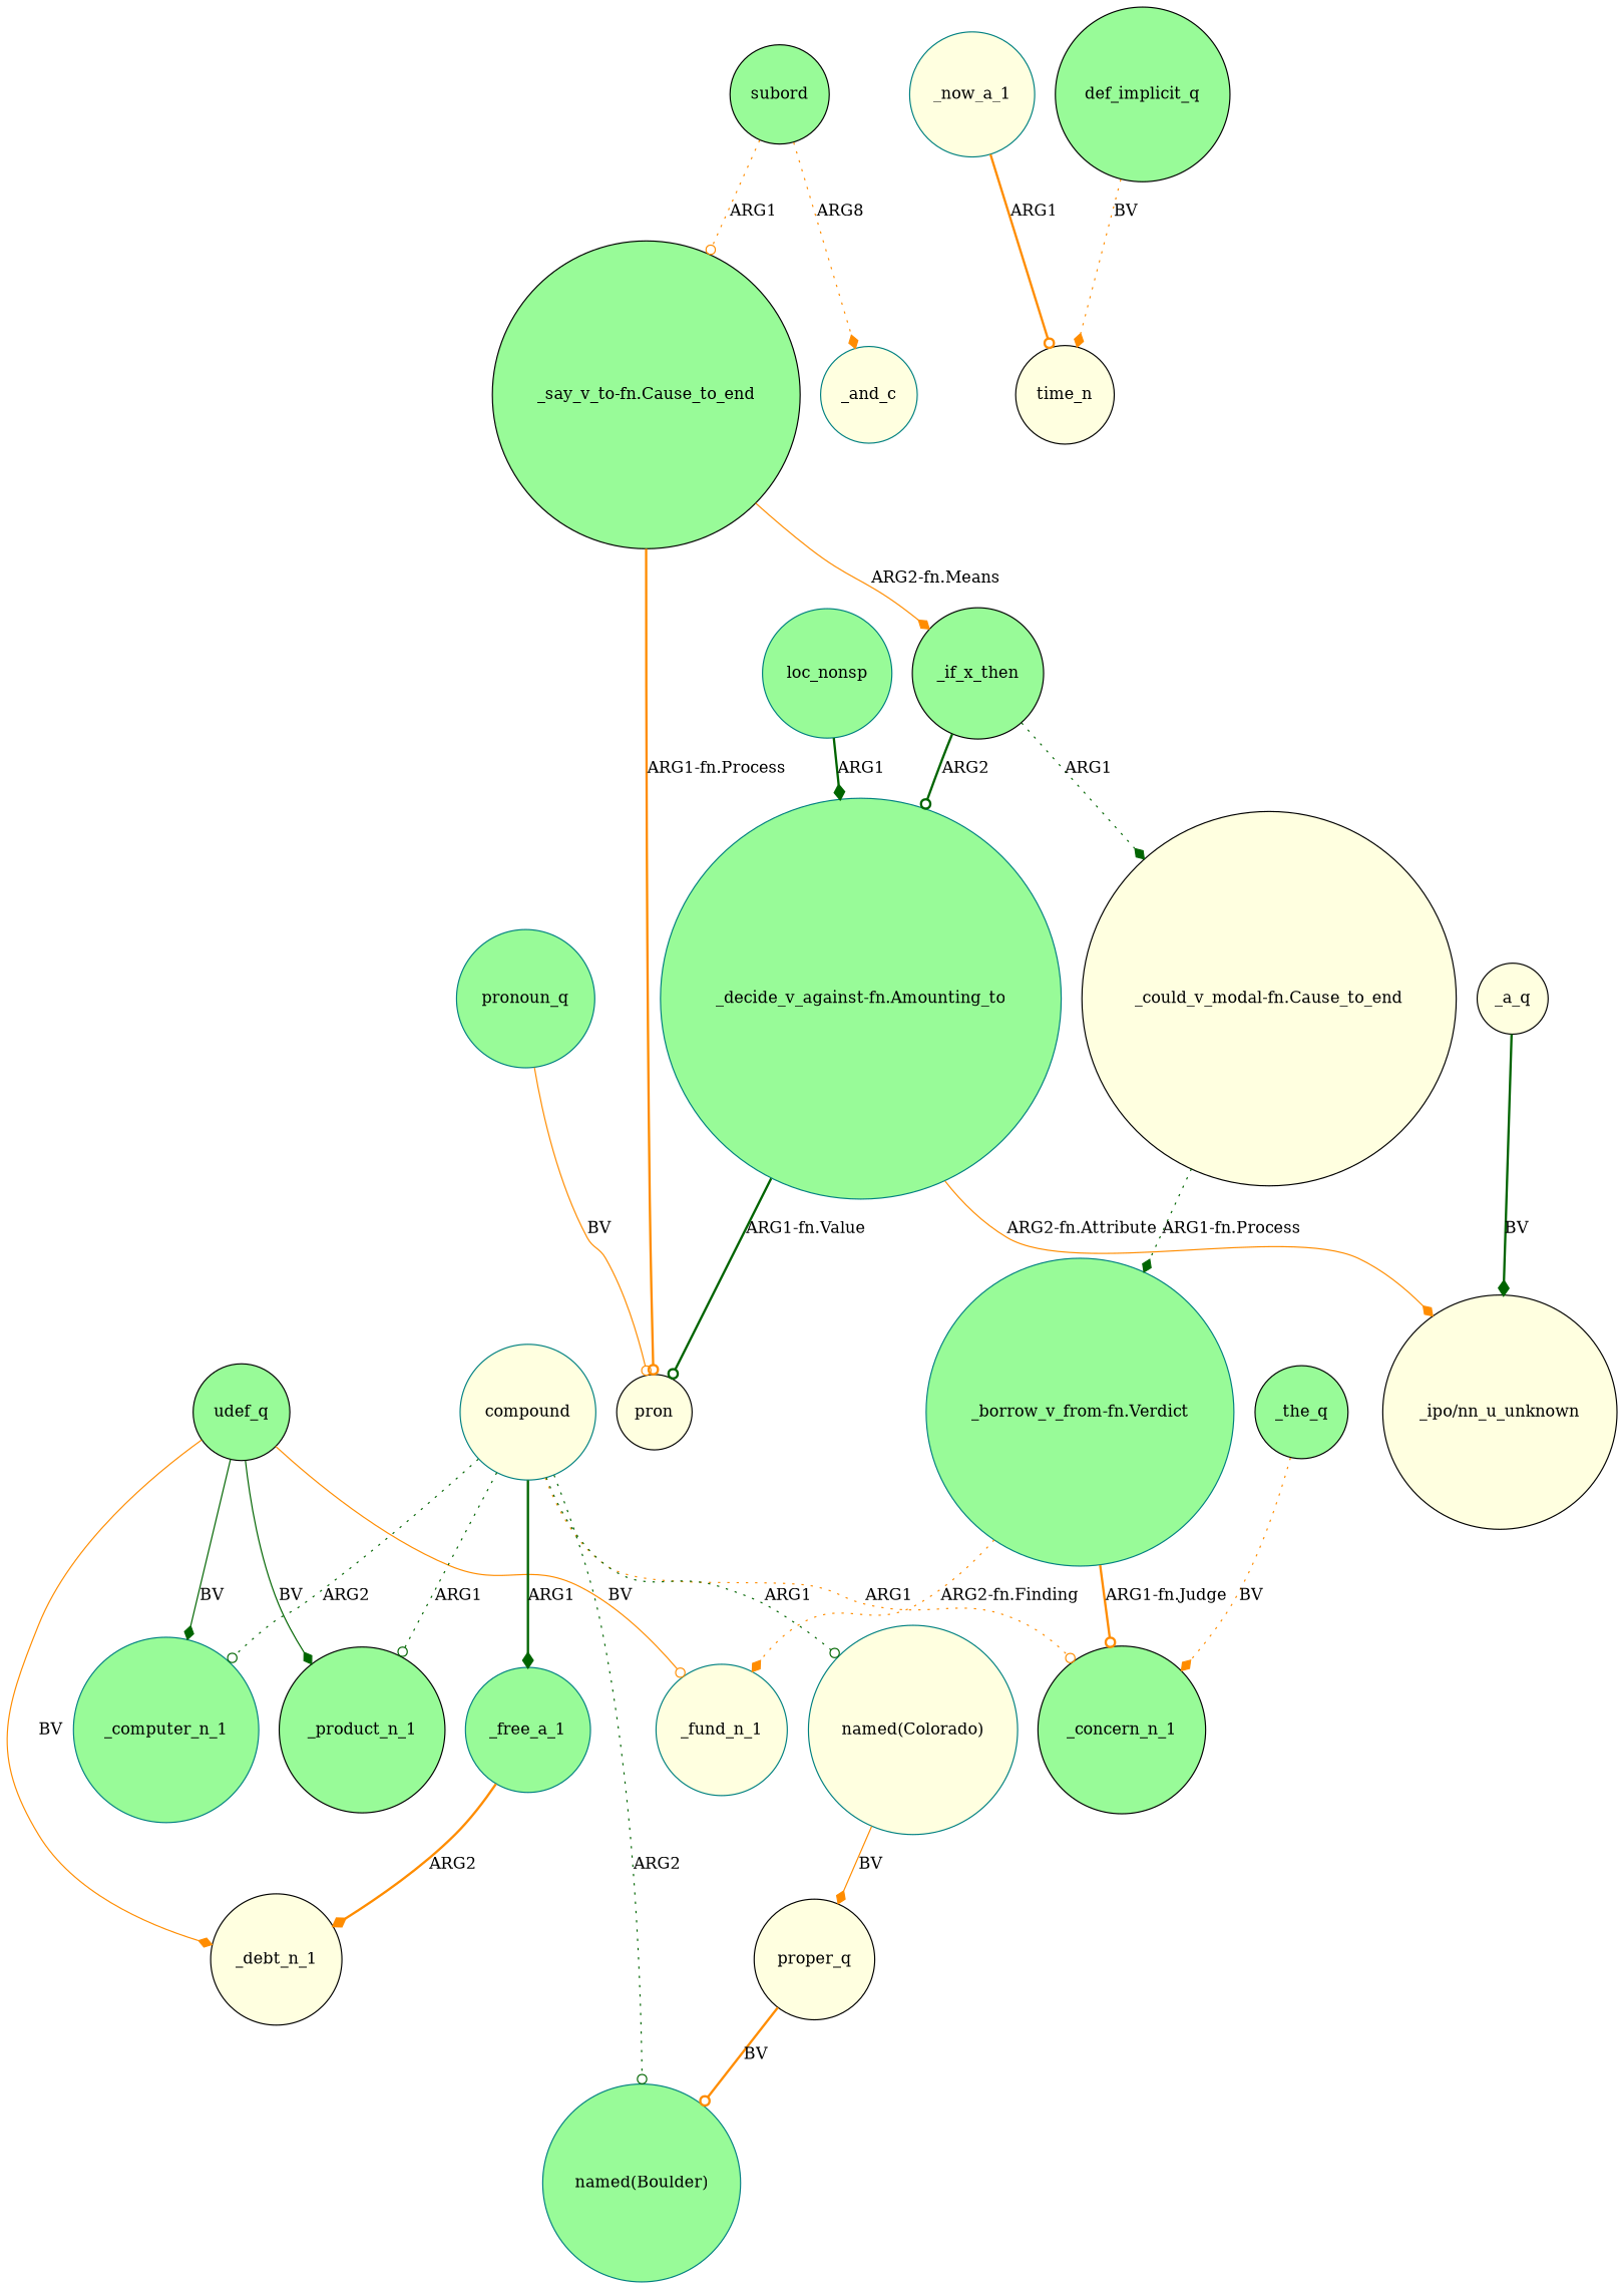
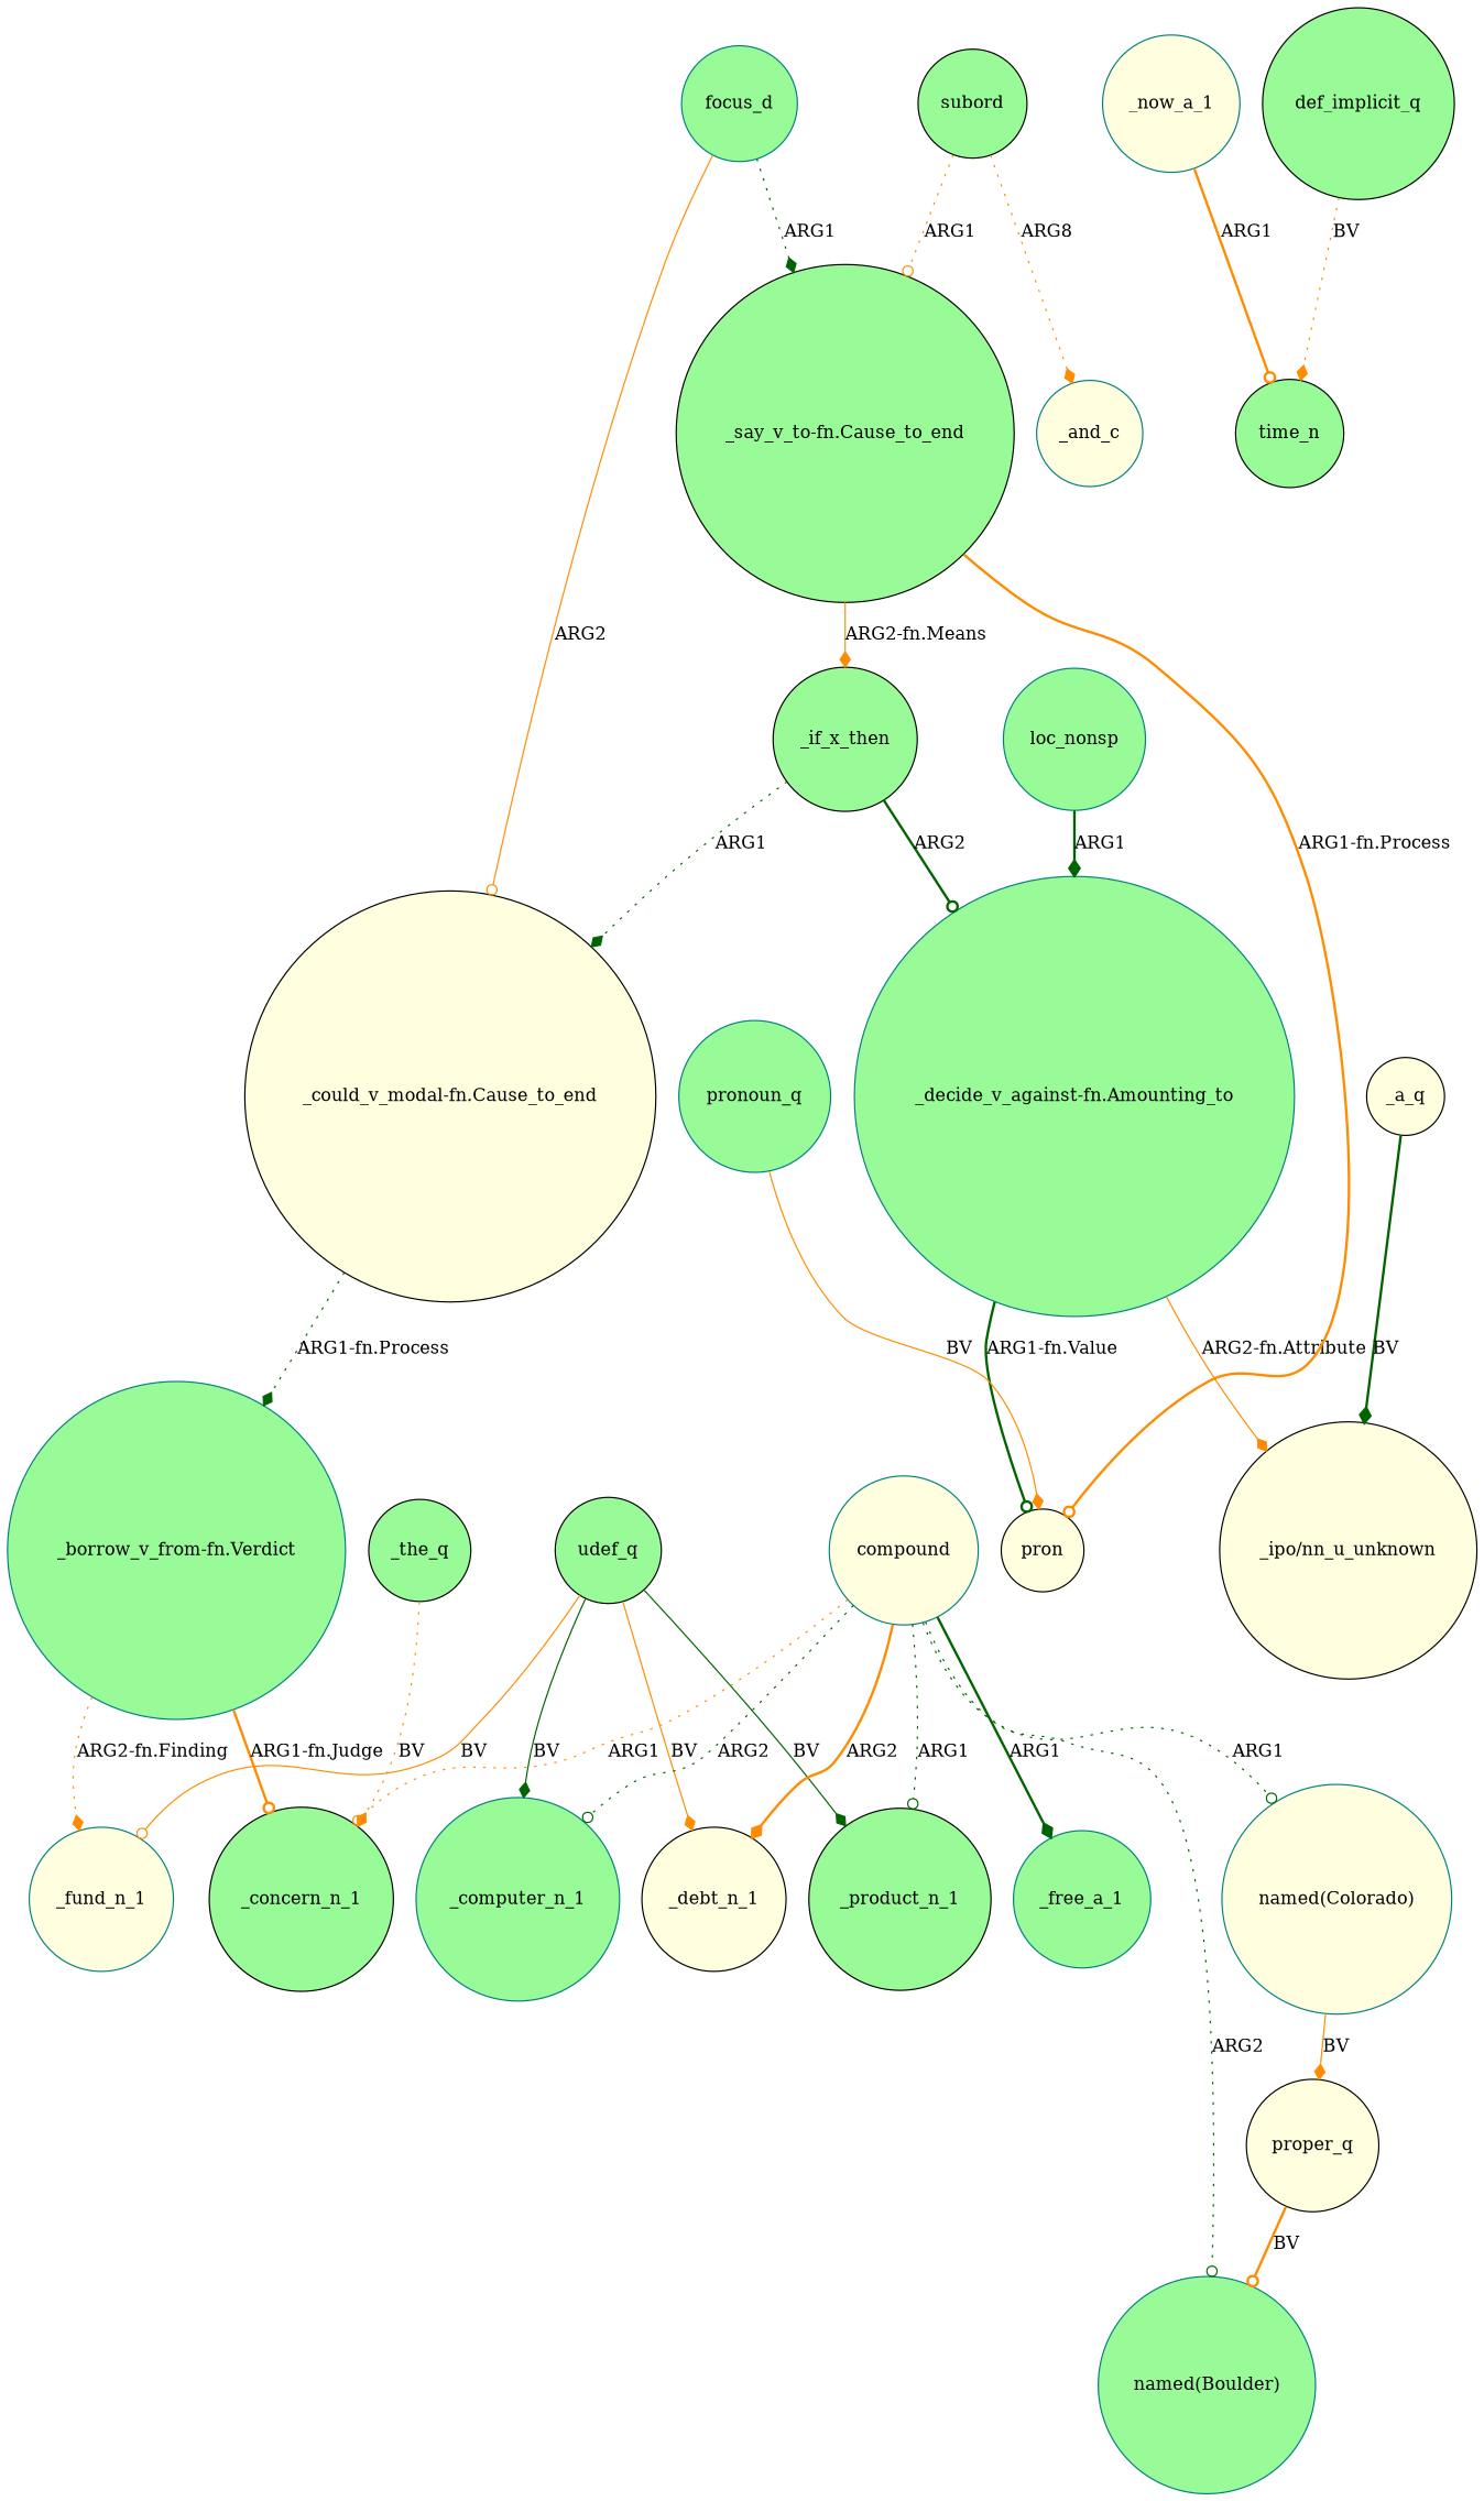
  digraph {
    node [color=black fillcolor=palegreen shape=circle style=filled]
    edge [arrowhead=diamond color=darkorange style=dotted]
    "_borrow_v_from-fn.Verdict" [color=teal]
    _fund_n_1 [color=teal fillcolor=lightyellow]
    _concern_n_1
    "_decide_v_against-fn.Amounting_to" [color=teal]
    _if_x_then
    "_could_v_modal-fn.Cause_to_end" [fillcolor=lightyellow]
    pron [fillcolor=lightyellow]
    "_ipo/nn_u_unknown" [fillcolor=lightyellow]
    "_say_v_to-fn.Cause_to_end"
+   focus_d [color=teal]
    udef_q
    _computer_n_1 [color=teal]
    _product_n_1
    _debt_n_1 [fillcolor=lightyellow]
    compound [color=teal fillcolor=lightyellow]
    _free_a_1 [color=teal]
    "named(Boulder)" [color=teal]
    "named(Colorado)" [color=teal fillcolor=lightyellow]
    proper_q [fillcolor=lightyellow]
    subord
    _and_c [color=teal fillcolor=lightyellow]
    _the_q
    _now_a_1 [color=teal fillcolor=lightyellow]
-   time_n [fillcolor=lightyellow]
+   time_n
    pronoun_q [color=teal]
    loc_nonsp [color=teal]
    _a_q [fillcolor=lightyellow]
    def_implicit_q
    "_borrow_v_from-fn.Verdict" -> _fund_n_1 [label="ARG2-fn.Finding"]
    "_borrow_v_from-fn.Verdict" -> _concern_n_1 [arrowhead=odot label="ARG1-fn.Judge" style=bold]
    "_decide_v_against-fn.Amounting_to" -> pron [arrowhead=odot color=darkgreen label="ARG1-fn.Value" style=bold]
    "_decide_v_against-fn.Amounting_to" -> "_ipo/nn_u_unknown" [label="ARG2-fn.Attribute" style=solid]
    _if_x_then -> "_decide_v_against-fn.Amounting_to" [arrowhead=odot color=darkgreen label=ARG2 style=bold]
    _if_x_then -> "_could_v_modal-fn.Cause_to_end" [color=darkgreen label=ARG1]
    "_could_v_modal-fn.Cause_to_end" -> "_borrow_v_from-fn.Verdict" [color=darkgreen label="ARG1-fn.Process"]
    "_say_v_to-fn.Cause_to_end" -> _if_x_then [label="ARG2-fn.Means" style=solid]
    "_say_v_to-fn.Cause_to_end" -> pron [arrowhead=odot label="ARG1-fn.Process" style=bold]
+   focus_d -> "_could_v_modal-fn.Cause_to_end" [arrowhead=odot label=ARG2 style=solid]
+   focus_d -> "_say_v_to-fn.Cause_to_end" [color=darkgreen label=ARG1]
    udef_q -> _fund_n_1 [arrowhead=odot label=BV style=solid]
    udef_q -> _computer_n_1 [color=darkgreen label=BV style=solid]
    udef_q -> _product_n_1 [color=darkgreen label=BV style=solid]
    udef_q -> _debt_n_1 [label=BV style=solid]
    compound -> _concern_n_1 [arrowhead=odot label=ARG1]
    compound -> _computer_n_1 [arrowhead=odot color=darkgreen label=ARG2]
    compound -> _product_n_1 [arrowhead=odot color=darkgreen label=ARG1]
-   _free_a_1 -> _debt_n_1 [label=ARG2 style=bold]
+   compound -> _debt_n_1 [label=ARG2 style=bold]
    compound -> _free_a_1 [color=darkgreen label=ARG1 style=bold]
    compound -> "named(Boulder)" [arrowhead=odot color=darkgreen label=ARG2]
    compound -> "named(Colorado)" [arrowhead=odot color=darkgreen label=ARG1]
    "named(Colorado)" -> proper_q [label=BV style=solid]
    proper_q -> "named(Boulder)" [arrowhead=odot label=BV style=bold]
    subord -> "_say_v_to-fn.Cause_to_end" [arrowhead=odot label=ARG1]
    subord -> _and_c [label=ARG8]
    _the_q -> _concern_n_1 [label=BV]
    _now_a_1 -> time_n [arrowhead=odot label=ARG1 style=bold]
-   pronoun_q -> pron [arrowhead=odot label=BV style=solid]
+   pronoun_q -> pron [label=BV style=solid]
    loc_nonsp -> "_decide_v_against-fn.Amounting_to" [color=darkgreen label=ARG1 style=bold]
    _a_q -> "_ipo/nn_u_unknown" [color=darkgreen label=BV style=bold]
    def_implicit_q -> time_n [label=BV]
  }
